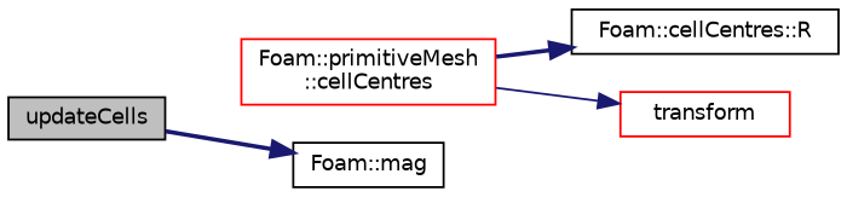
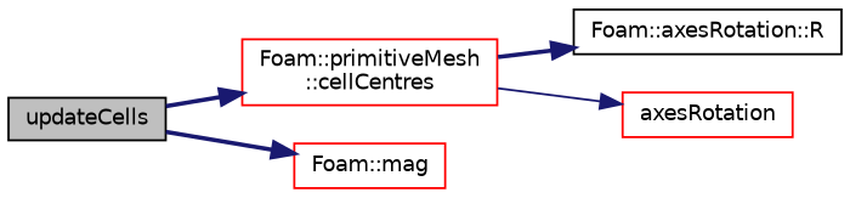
  digraph {
    rankdir=LR
    node [color=black fontname=Helvetica fontsize=10 shape=record]
    edge [color=midnightblue fontname=Helvetica fontsize=10 labelfontname=Helvetica labelfontsize=10 style=bold]
    n1 [fillcolor=grey75 fontcolor=black height=0.2 label=updateCells style=filled width=0.4]
    n2 [color=red height=0.2 label="Foam::primitiveMesh\l::cellCentres" width=0.4]
-   n3 [height=0.2 label="Foam::mag" width=0.4]
-   n4 [height=0.2 label="Foam::cellCentres::R" width=0.4]
-   n5 [color=red height=0.2 label=transform width=0.4]
+   n3 [color=red height=0.2 label="Foam::mag" width=0.4]
+   n4 [height=0.2 label="Foam::axesRotation::R" width=0.4]
+   n5 [color=red height=0.2 label=axesRotation width=0.4]
+   n1 -> n2
    n1 -> n3
    n2 -> n4
    n2 -> n5 [style=solid]
  }
